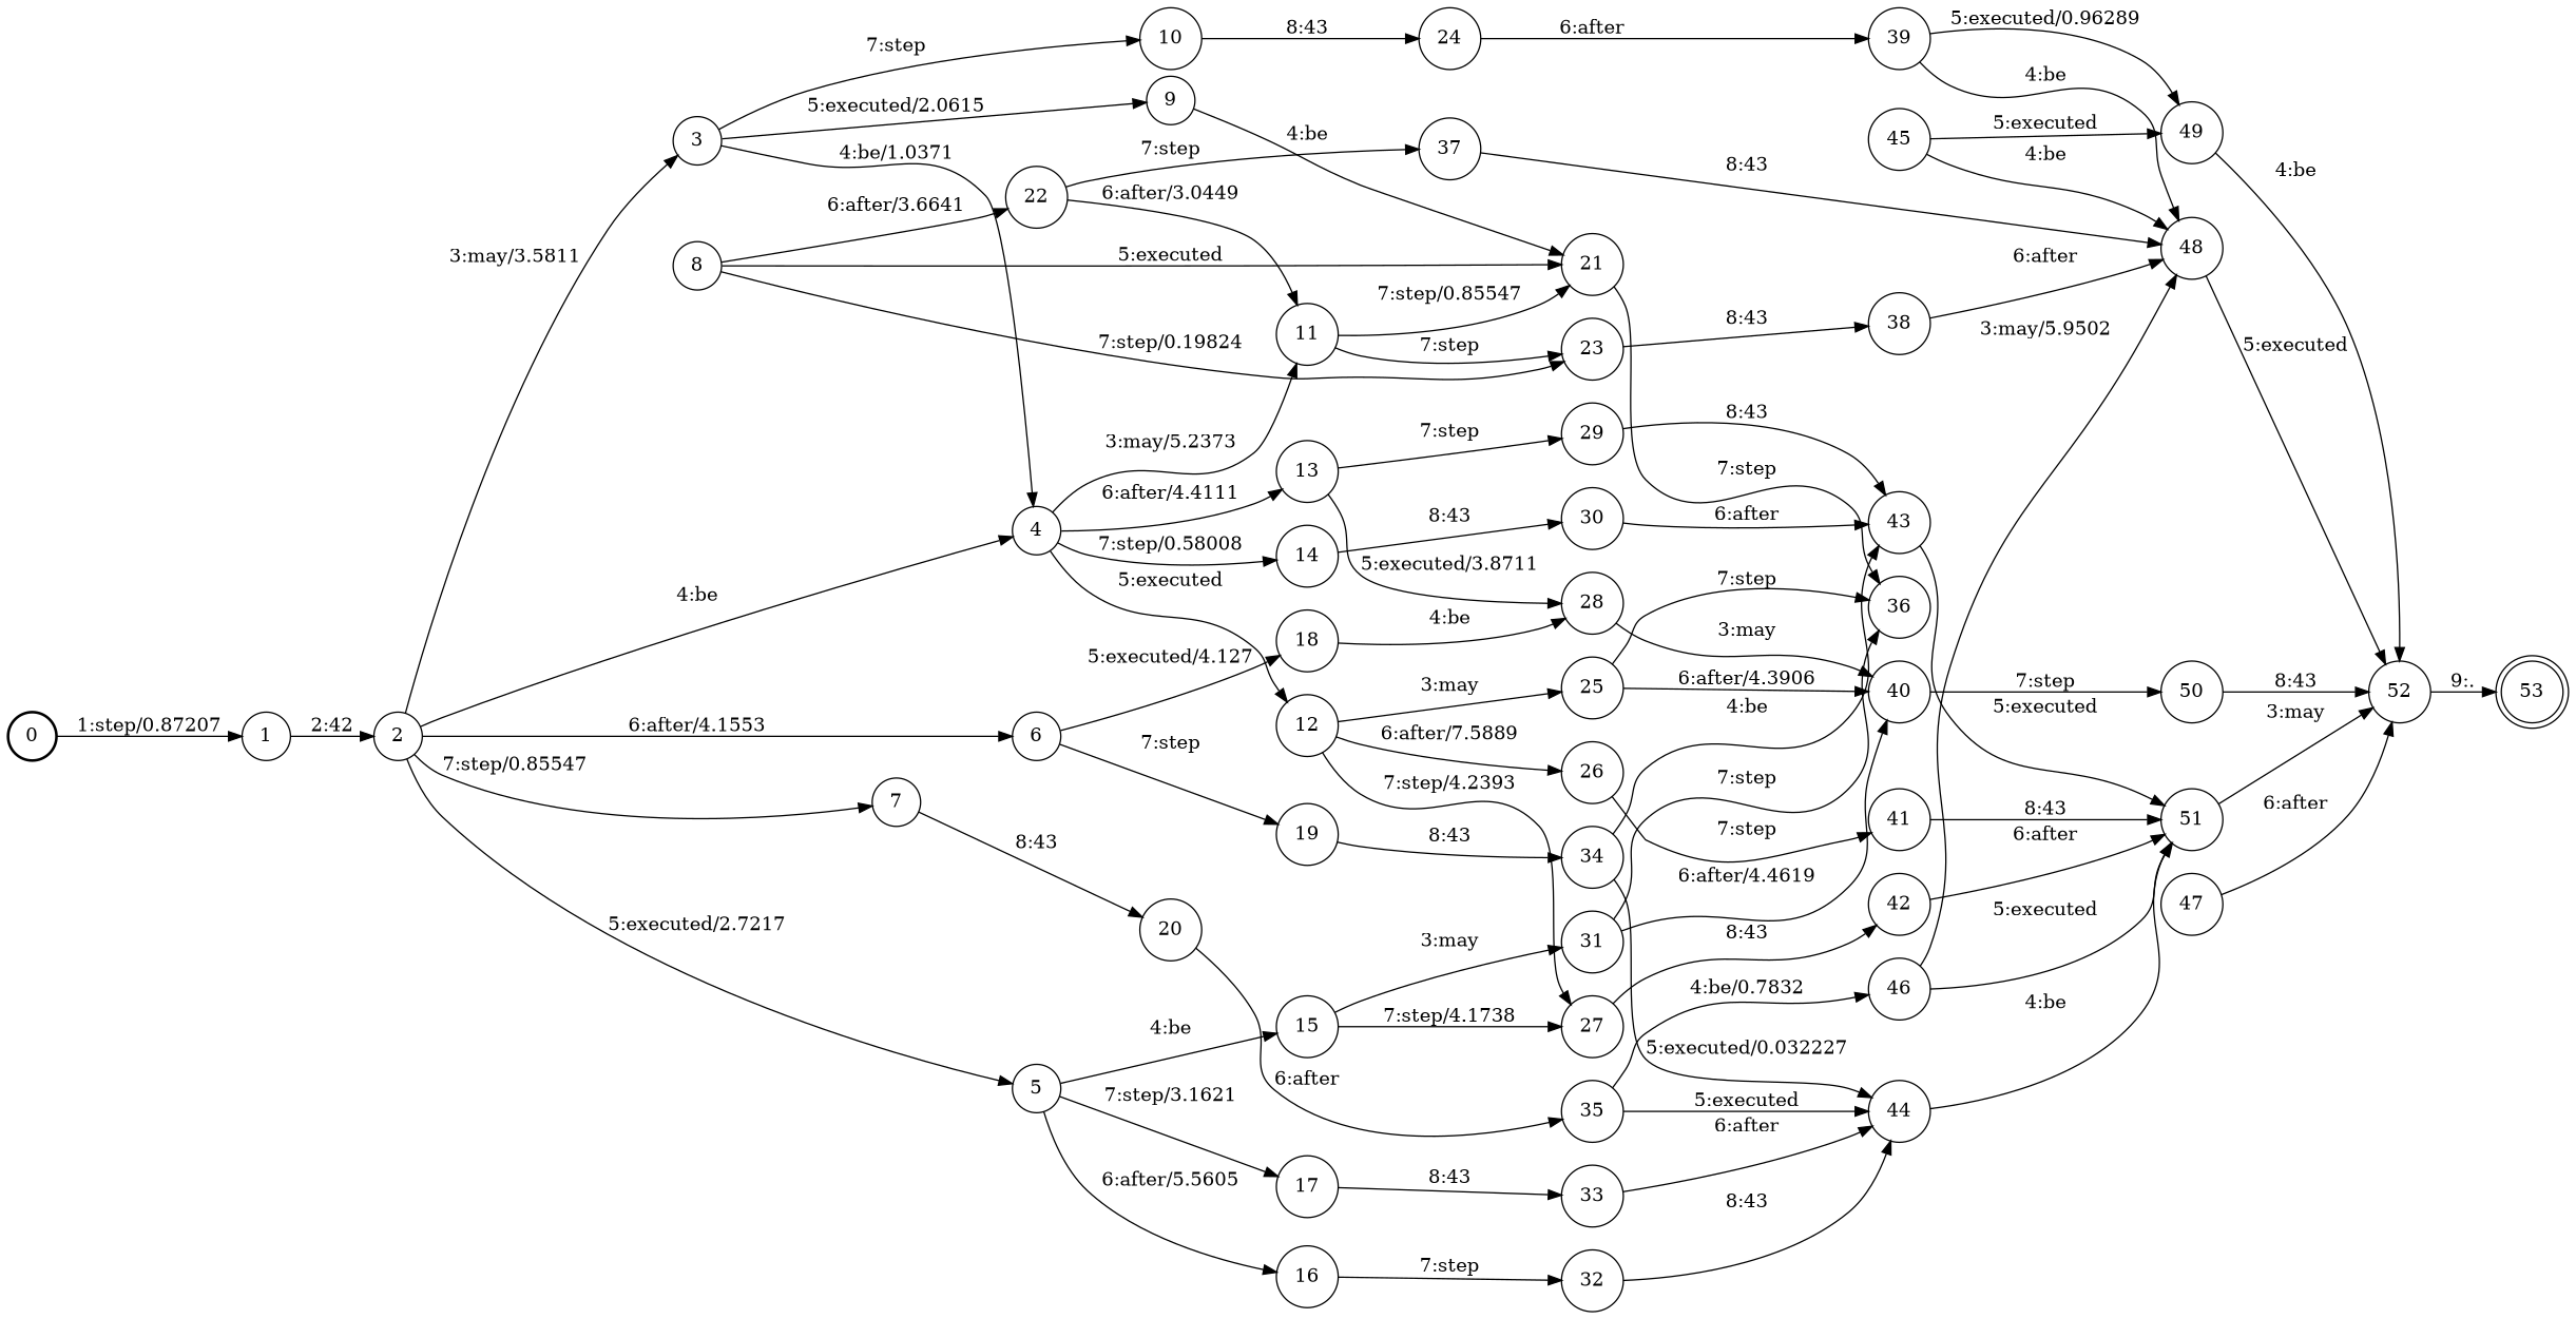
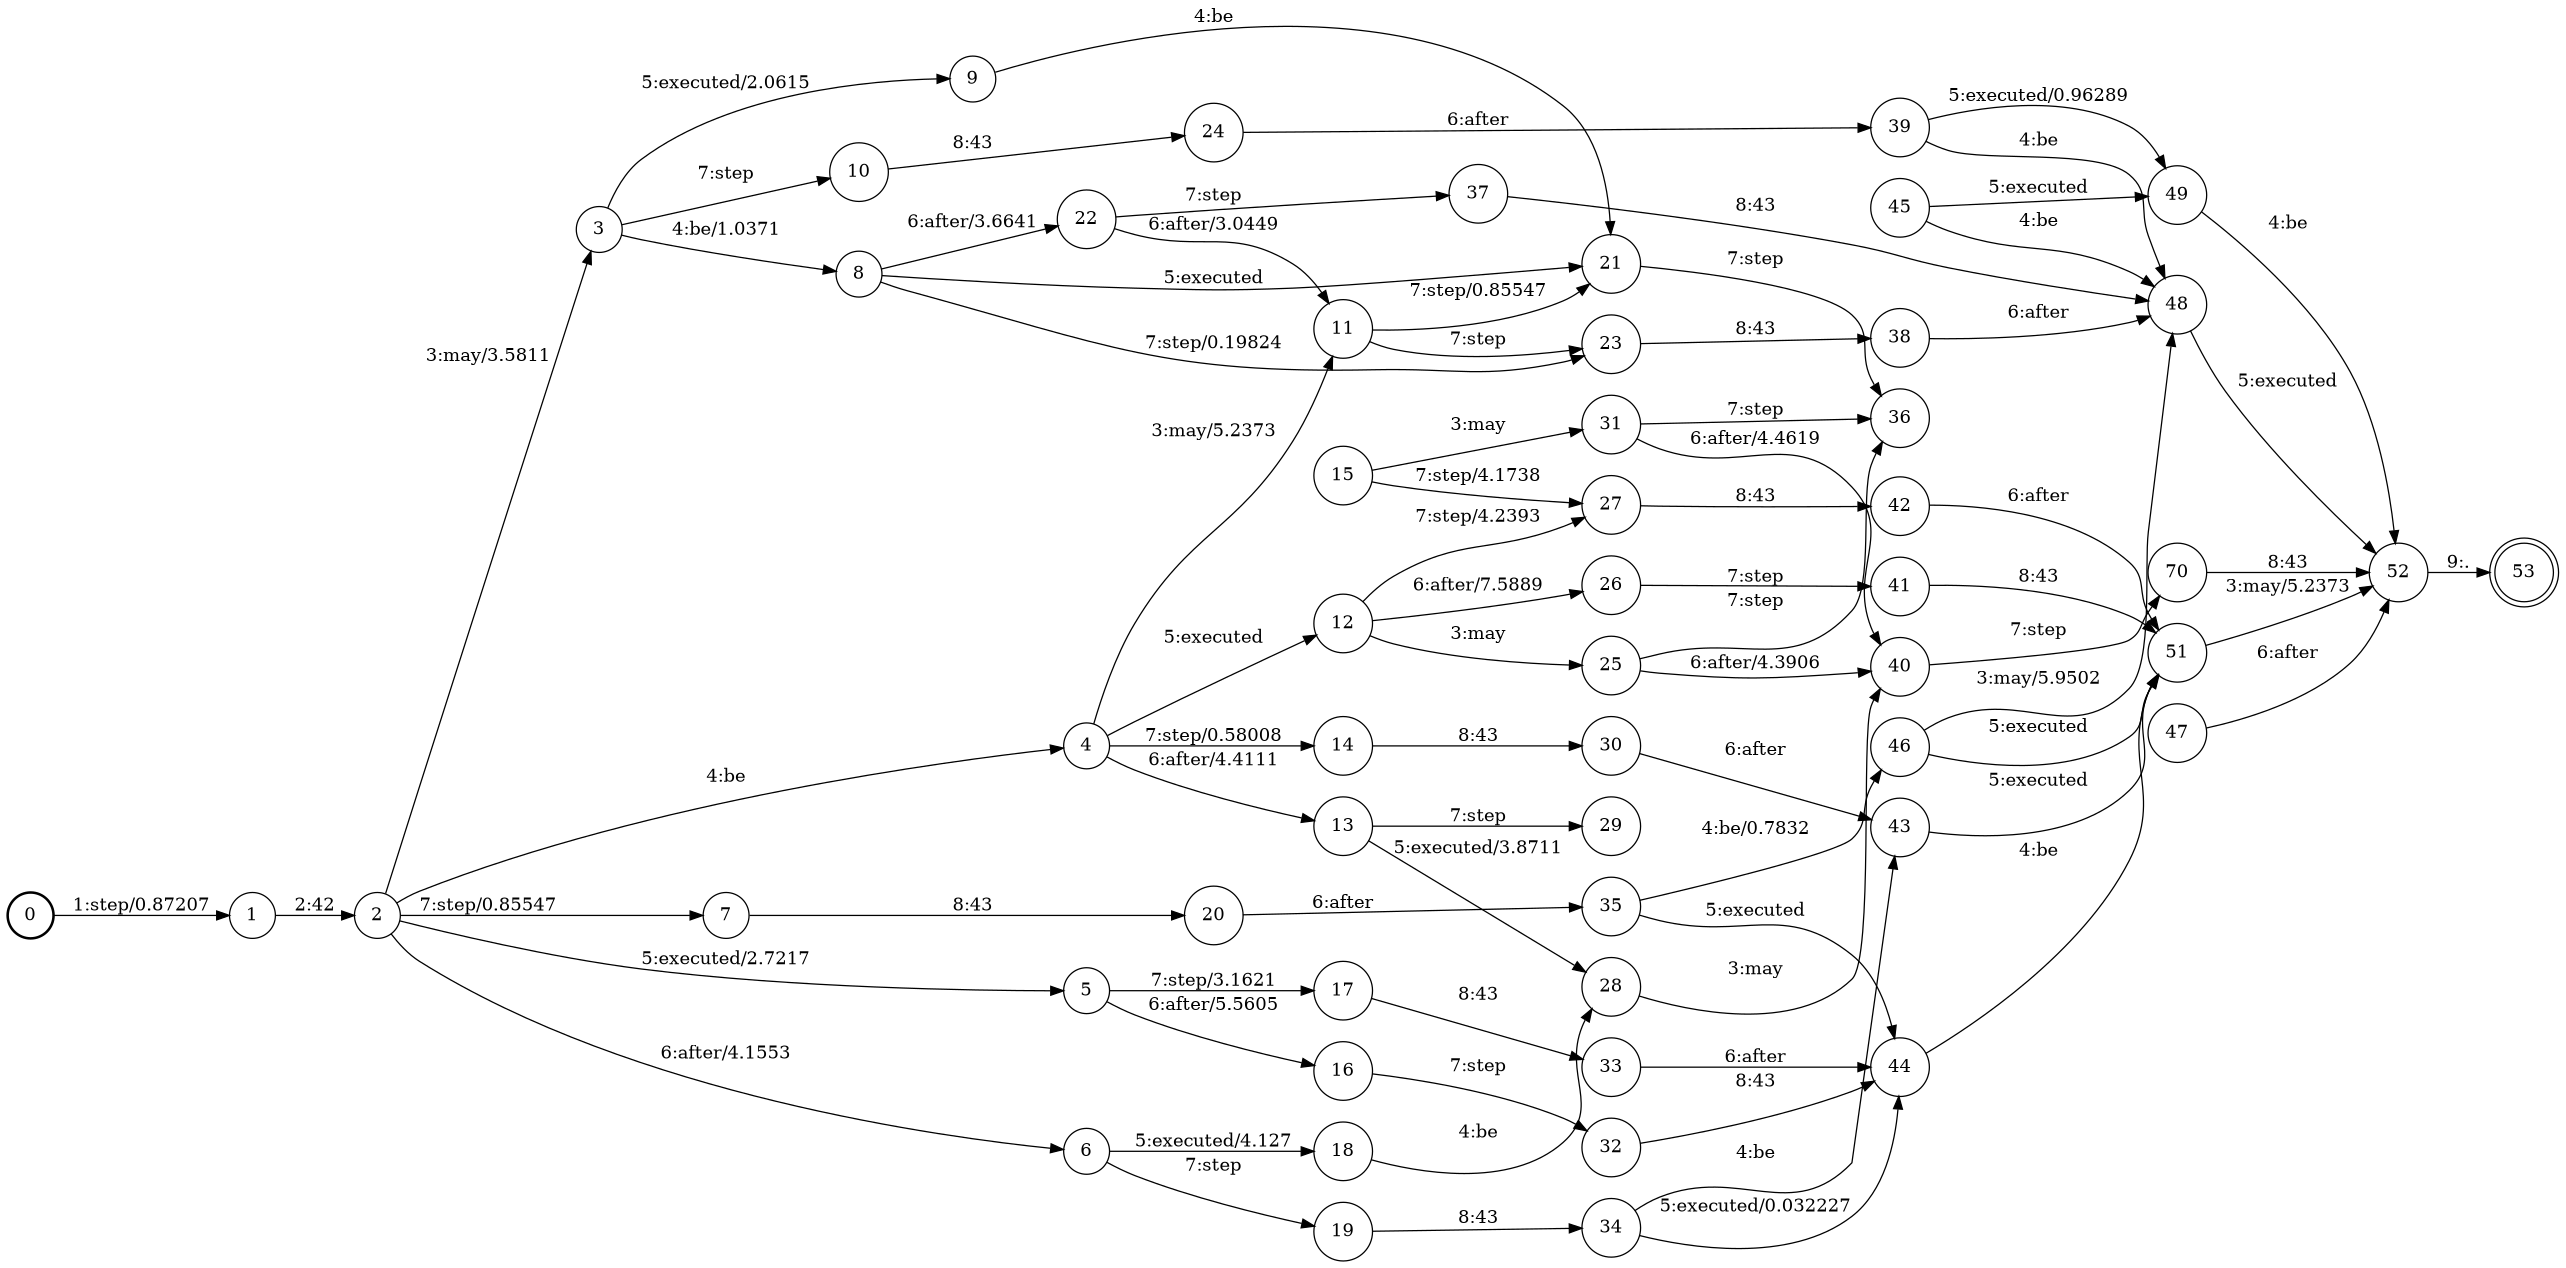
  digraph {
    nodesep=0.25
    rankdir=LR
    ranksep=0.4
    node [fontsize=14 shape=circle style=solid]
    edge [fontsize=14]
    n1 [label=0 style=bold]
    n2 [label=1]
    n3 [label=2]
    n4 [label=7]
    n5 [label=3]
    n6 [label=4]
    n7 [label=5]
    n8 [label=6]
    n9 [label=20]
    n10 [label=10]
    n11 [label=8]
    n12 [label=9]
    n13 [label=14]
    n14 [label=11]
    n15 [label=12]
    n16 [label=13]
    n17 [label=17]
    n18 [label=15]
    n19 [label=16]
    n20 [label=19]
    n21 [label=18]
    n22 [label=35]
    n23 [label=24]
    n24 [label=23]
    n25 [label=21]
    n26 [label=22]
    n27 [label=30]
    n28 [label=27]
    n29 [label=25]
    n30 [label=26]
    n31 [label=29]
    n32 [label=28]
    n33 [label=33]
    n34 [label=31]
    n35 [label=32]
    n36 [label=34]
    n37 [label=39]
    n38 [label=38]
    n39 [label=36]
    n40 [label=37]
    n41 [label=43]
    n42 [label=42]
    n43 [label=40]
    n44 [label=41]
    n45 [label=44]
    n46 [label=46]
    n47 [label=48]
    n48 [label=49]
    n49 [label=51]
-   n50 [label=50]
+   n50 [label=70]
    n51 [label=45]
    n52 [label=47]
    n53 [label=52]
    n54 [label=53 shape=doublecircle]
    n1 -> n2 [label="1:step/0.87207"]
    n2 -> n3 [label="2:42"]
    n3 -> n4 [label="7:step/0.85547"]
    n3 -> n5 [label="3:may/3.5811"]
    n3 -> n6 [label="4:be"]
    n3 -> n7 [label="5:executed/2.7217"]
    n3 -> n8 [label="6:after/4.1553"]
    n4 -> n9 [label="8:43"]
    n5 -> n10 [label="7:step"]
-   n5 -> n6 [label="4:be/1.0371"]
+   n5 -> n11 [label="4:be/1.0371"]
    n5 -> n12 [label="5:executed/2.0615"]
    n6 -> n13 [label="7:step/0.58008"]
    n6 -> n14 [label="3:may/5.2373"]
    n6 -> n15 [label="5:executed"]
    n6 -> n16 [label="6:after/4.4111"]
    n7 -> n17 [label="7:step/3.1621"]
-   n7 -> n18 [label="4:be"]
    n7 -> n19 [label="6:after/5.5605"]
    n8 -> n20 [label="7:step"]
    n8 -> n21 [label="5:executed/4.127"]
    n9 -> n22 [label="6:after"]
    n10 -> n23 [label="8:43"]
    n11 -> n24 [label="7:step/0.19824"]
    n11 -> n25 [label="5:executed"]
    n11 -> n26 [label="6:after/3.6641"]
    n12 -> n25 [label="4:be"]
    n13 -> n27 [label="8:43"]
    n14 -> n24 [label="7:step"]
    n14 -> n25 [label="7:step/0.85547"]
    n15 -> n28 [label="7:step/4.2393"]
    n15 -> n29 [label="3:may"]
    n15 -> n30 [label="6:after/7.5889"]
    n16 -> n31 [label="7:step"]
    n16 -> n32 [label="5:executed/3.8711"]
    n17 -> n33 [label="8:43"]
    n18 -> n28 [label="7:step/4.1738"]
    n18 -> n34 [label="3:may"]
    n19 -> n35 [label="7:step"]
    n20 -> n36 [label="8:43"]
    n21 -> n32 [label="4:be"]
    n22 -> n45 [label="5:executed"]
    n22 -> n46 [label="4:be/0.7832"]
    n23 -> n37 [label="6:after"]
    n24 -> n38 [label="8:43"]
    n25 -> n39 [label="7:step"]
    n26 -> n14 [label="6:after/3.0449"]
    n26 -> n40 [label="7:step"]
    n27 -> n41 [label="6:after"]
    n28 -> n42 [label="8:43"]
    n29 -> n39 [label="7:step"]
    n29 -> n43 [label="6:after/4.3906"]
    n30 -> n44 [label="7:step"]
-   n31 -> n41 [label="8:43"]
    n32 -> n43 [label="3:may"]
    n33 -> n45 [label="6:after"]
    n34 -> n39 [label="7:step"]
    n34 -> n43 [label="6:after/4.4619"]
    n35 -> n45 [label="8:43"]
    n36 -> n41 [label="4:be"]
    n36 -> n45 [label="5:executed/0.032227"]
    n37 -> n47 [label="4:be"]
    n37 -> n48 [label="5:executed/0.96289"]
    n38 -> n47 [label="6:after"]
    n40 -> n47 [label="8:43"]
    n41 -> n49 [label="5:executed"]
    n42 -> n49 [label="6:after"]
    n43 -> n50 [label="7:step"]
    n44 -> n49 [label="8:43"]
    n45 -> n49 [label="4:be"]
    n46 -> n47 [label="3:may/5.9502"]
    n46 -> n49 [label="5:executed"]
    n47 -> n53 [label="5:executed"]
    n48 -> n53 [label="4:be"]
-   n49 -> n53 [label="3:may"]
+   n49 -> n53 [label="3:may/5.2373"]
    n50 -> n53 [label="8:43"]
    n51 -> n47 [label="4:be"]
    n51 -> n48 [label="5:executed"]
    n52 -> n53 [label="6:after"]
    n53 -> n54 [label="9:."]
  }
